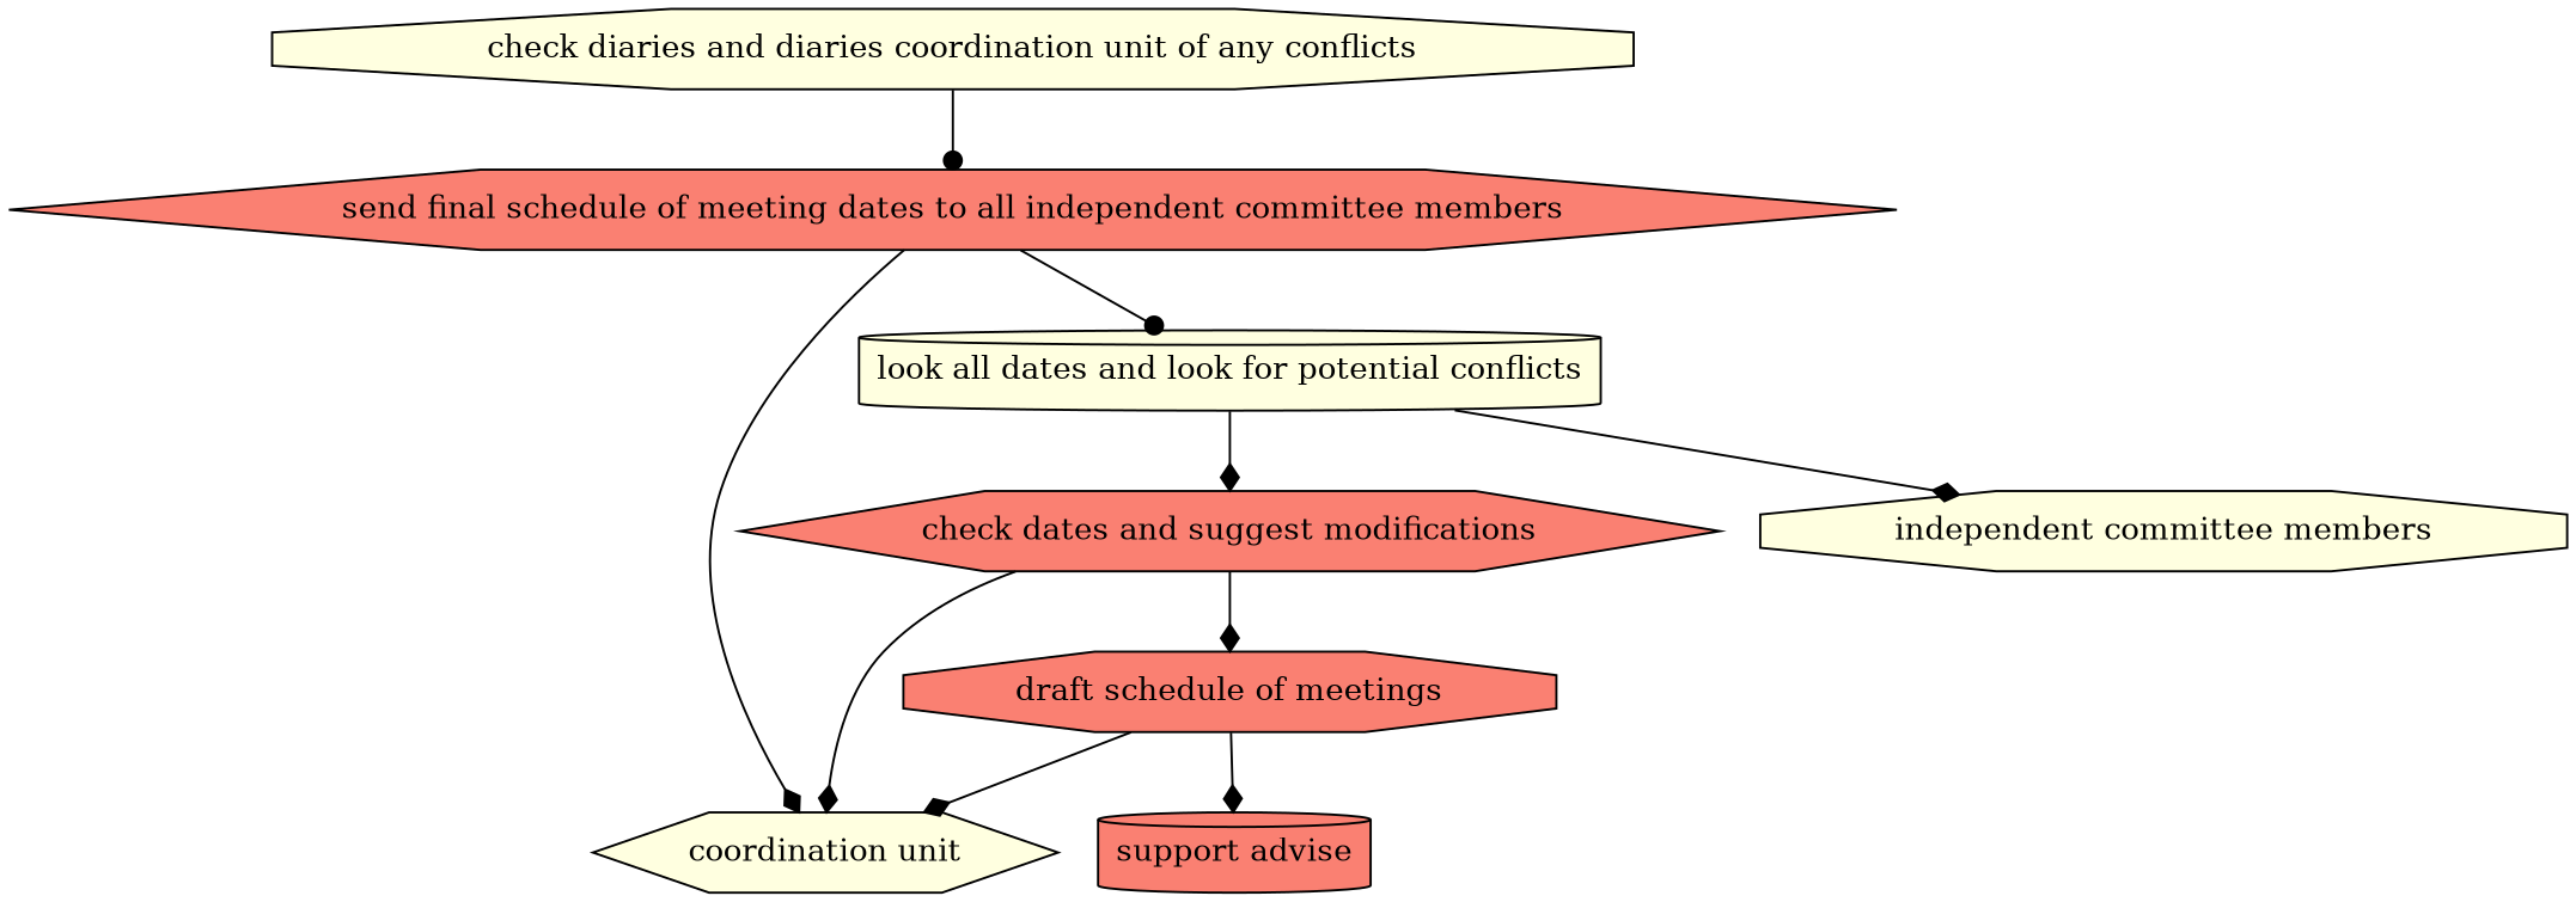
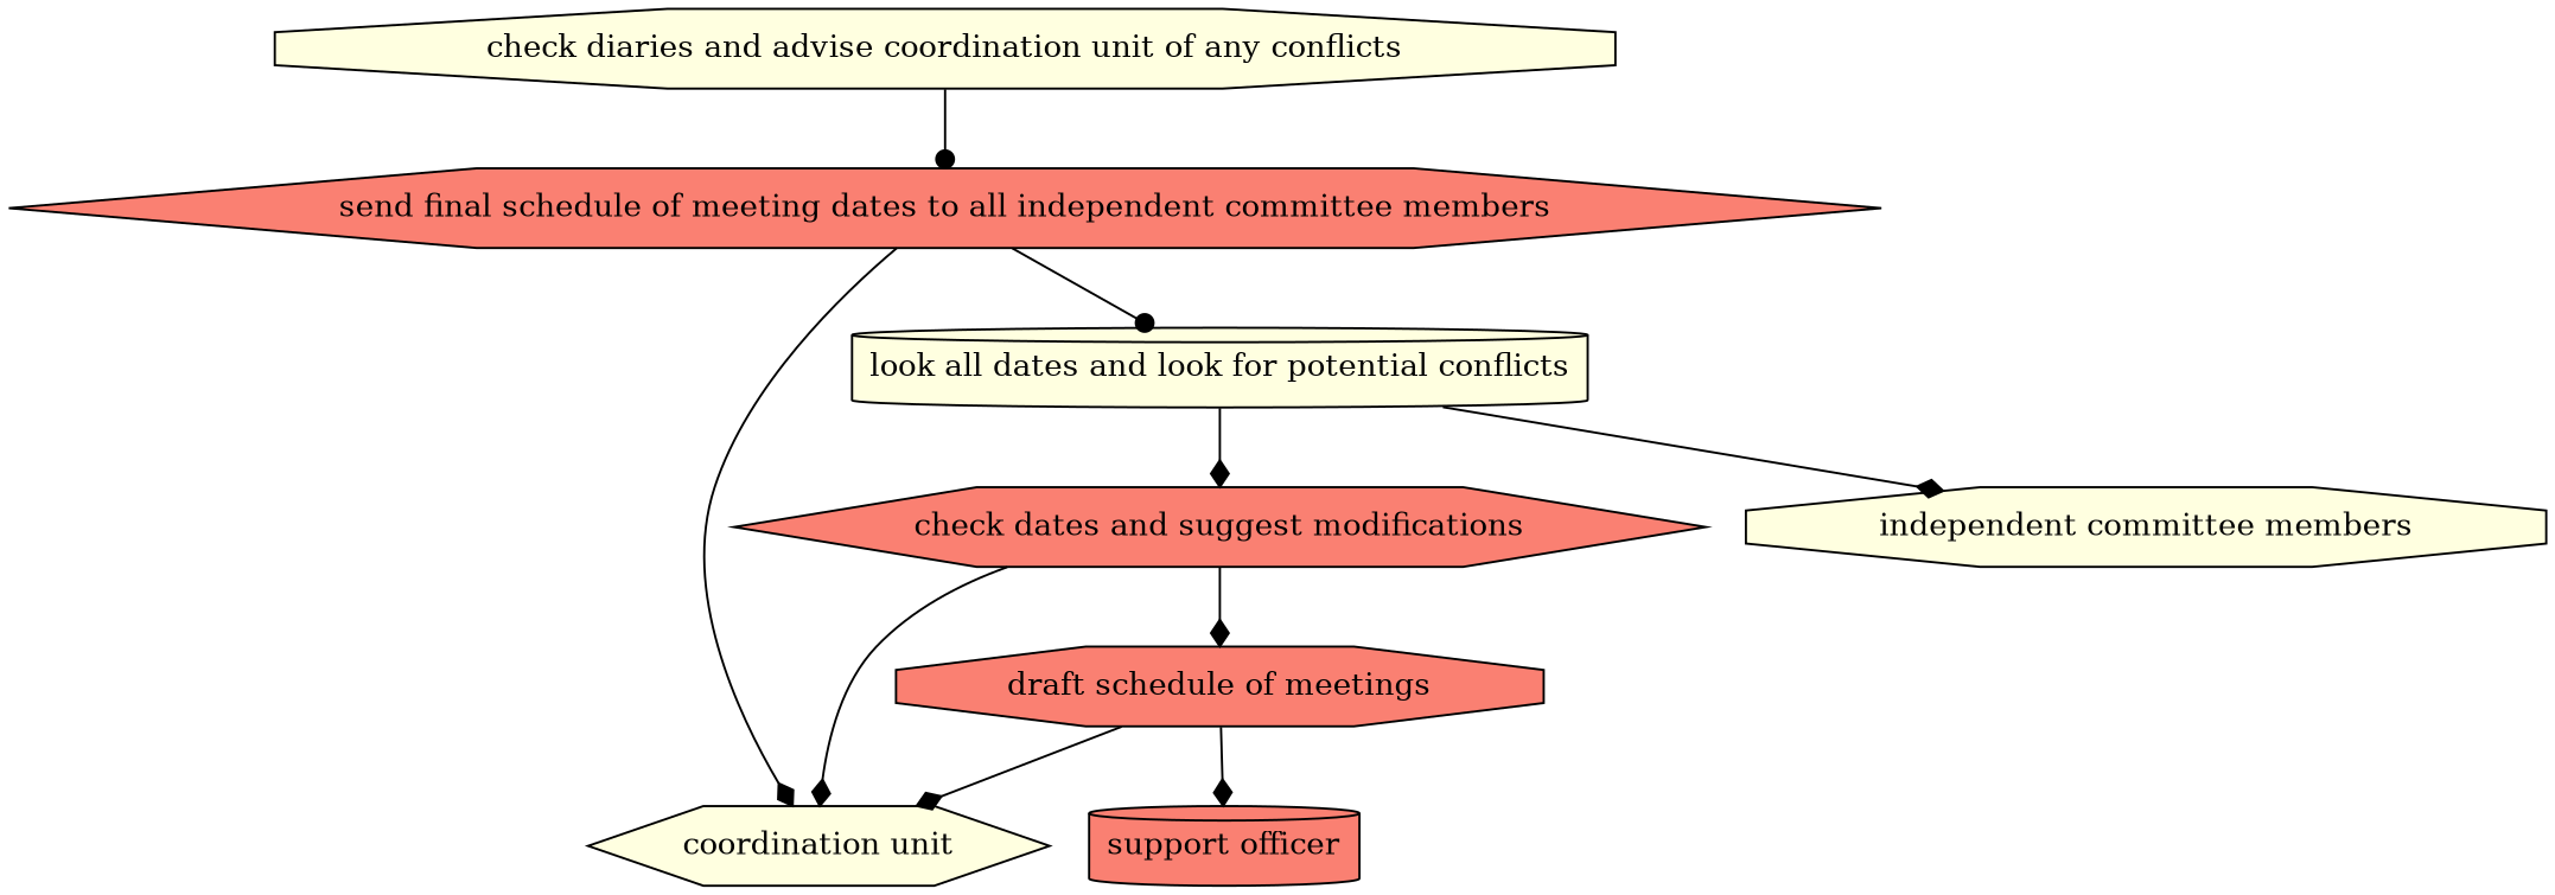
  strict digraph {
    node [fillcolor=salmon shape=octagon style=filled]
    edge [arrowhead=diamond attrs="{'type': 'flow', 'label': 'flow'}"]
    "draft schedule of meetings" [attrs="{'type': 'Activity', 'label': 'draft schedule of meetings'}"]
-   "support officer" [attrs="{'type': 'Actor', 'label': 'support officer'}" shape=cylinder label="support advise"]
+   "support officer" [attrs="{'type': 'Actor', 'label': 'support officer'}" shape=cylinder]
    "coordination unit" [attrs="{'type': 'Activity', 'label': 'coordination unit'}" fillcolor=lightyellow shape=hexagon]
    "check dates and suggest modifications" [attrs="{'type': 'Activity', 'label': 'check dates and suggest modifications'}" shape=hexagon]
    n5 [attrs="{'type': 'Activity', 'label': 'recheck all dates and look for potential conflicts'}" fillcolor=lightyellow label="look all dates and look for potential conflicts" shape=cylinder]
    "independent committee members" [attrs="{'type': 'Actor', 'label': 'independent committee members'}" fillcolor=lightyellow]
    "send final schedule of meeting dates to all independent committee members" [attrs="{'type': 'Activity', 'label': 'send final schedule of meeting dates to all independent committee members'}" shape=hexagon]
-   "check diaries and advise coordination unit of any conflicts" [attrs="{'type': 'Activity', 'label': 'check diaries and advise coordination unit of any conflicts'}" fillcolor=lightyellow label="check diaries and diaries coordination unit of any conflicts"]
+   "check diaries and advise coordination unit of any conflicts" [attrs="{'type': 'Activity', 'label': 'check diaries and advise coordination unit of any conflicts'}" fillcolor=lightyellow]
    "draft schedule of meetings" -> "support officer" [attrs="{'type': 'actor performer', 'label': 'actor performer'}"]
    "draft schedule of meetings" -> "coordination unit"
    "check dates and suggest modifications" -> "draft schedule of meetings"
    "check dates and suggest modifications" -> "coordination unit" [attrs="{'type': 'actor performer', 'label': 'actor performer'}"]
    n5 -> "check dates and suggest modifications"
    n5 -> "independent committee members" [attrs="{'type': 'actor performer', 'label': 'actor performer'}"]
    "send final schedule of meeting dates to all independent committee members" -> "coordination unit" [attrs="{'type': 'actor performer', 'label': 'actor performer'}"]
    "send final schedule of meeting dates to all independent committee members" -> n5 [arrowhead=dot]
    "check diaries and advise coordination unit of any conflicts" -> "send final schedule of meeting dates to all independent committee members" [arrowhead=dot]
  }
